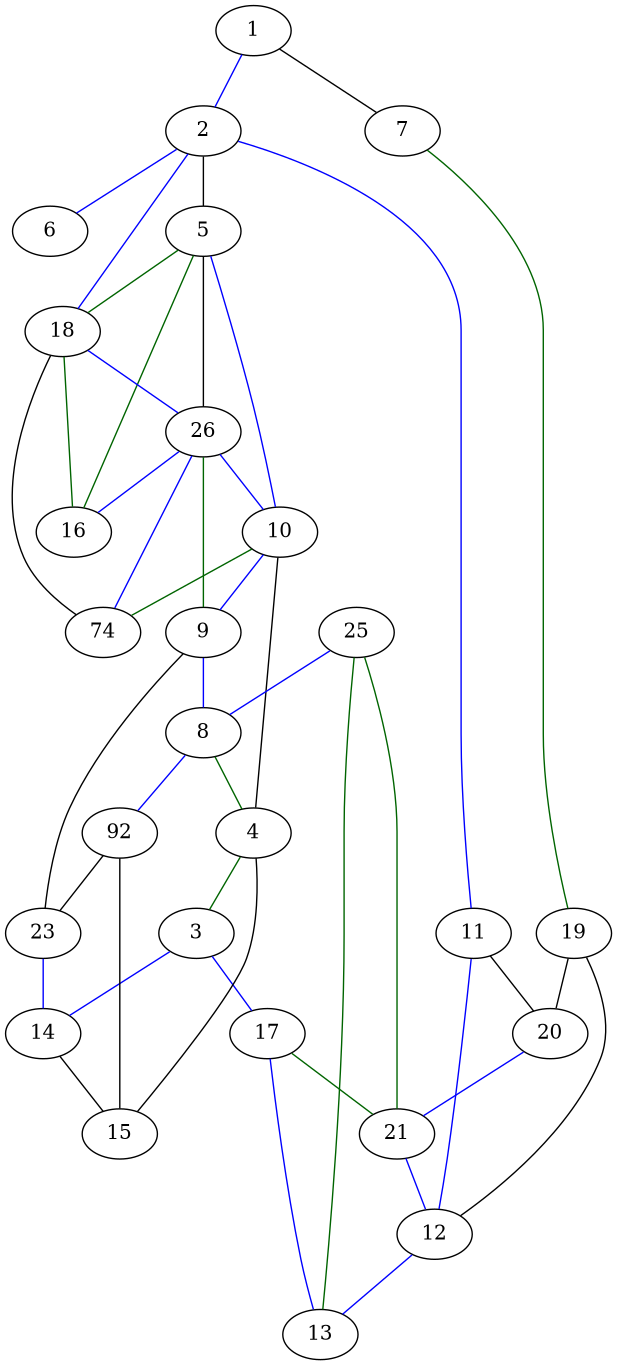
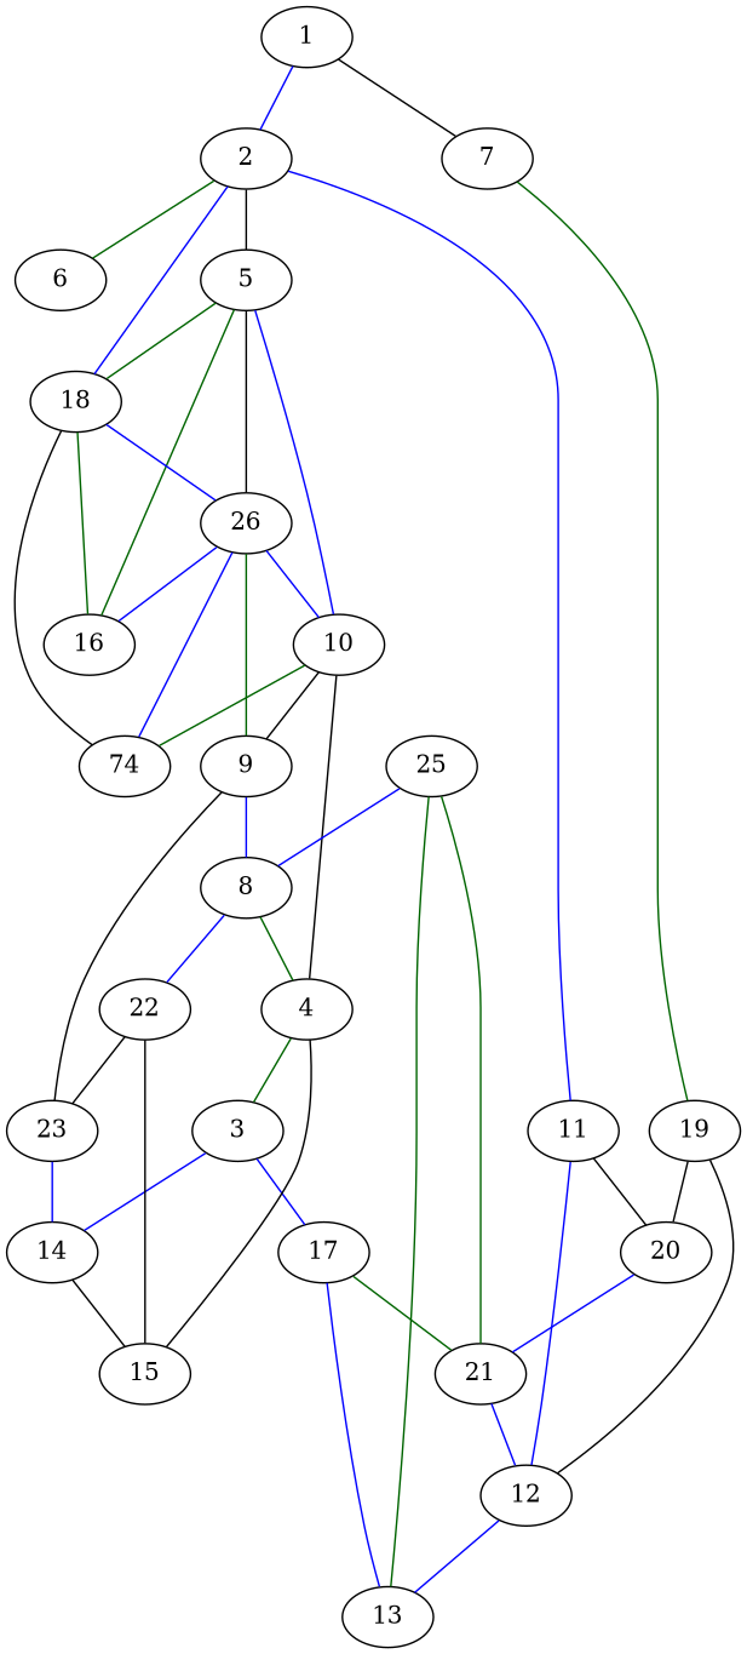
  graph {
    node [aaLength=2 sequence=LNKLLELWPHIQEYQDLALKHG type=1]
    edge [color=blue distance0=10.0 frequency=1 type0=2]
    1 [aaLength=22 type=0]
    2 [aaLength=13 sequence=GGKLLQVLLITGL type=0]
    7 [aaLength=13 sequence=GGKLLQVLLITGL type=0]
    6 [aaLength=22 type=0]
    11 [sequence=VL]
    5 [aaLength=8 sequence=KYVMEHGT type=0]
    18 [sequence=PV]
    19 [sequence=VL]
    12 [sequence=VD]
    20 [sequence=VD]
    13 [aaLength=8 sequence=YELKSINI]
    21 [aaLength=8 sequence=YELKSINI]
    3 [aaLength=10 sequence=PVIIAKYRQV type=0]
    14 [aaLength=7 sequence=IFAIYRG]
    17 [sequence=FS]
    15 [aaLength=8 sequence=IEAIYRLE]
    4 [aaLength=19 sequence=PKDLEFYYDKWERKWYSDG type=0]
    16 [aaLength=4 sequence=KIY]
    26 [sequence=PV]
    10 [aaLength=8 sequence=KYVMEHGT type=0]
    9 [aaLength=19 sequence=PKDLEFYYDKWERKWYSDG type=0]
    n22 [aaLength=4 label=74 sequence=KIY]
    8 [aaLength=9 sequence=PVIIAKYRQ type=0]
-   22 [aaLength=7 sequence=IFAIYRG label=92]
+   22 [aaLength=7 sequence=IFAIYRG]
    23 [aaLength=8 sequence=IEAIYRLE]
    25 [sequence=FS]
    1 -- 2 [distance0=32.60769 type0=3]
    1 -- 7 [color=black distance0=31.45603]
-   2 -- 6 [distance0=31.37677]
+   2 -- 6 [color=darkgreen distance0=31.37677]
    2 -- 11 [distance0=1.0 type0=4]
    2 -- 5 [color=black distance0=33.47642]
    2 -- 18 [distance0=9.0 type0=4]
    7 -- 19 [color=darkgreen distance0=1.0 type0=4]
    11 -- 12 [distance1=8.0 frequency=2 type1=4]
    11 -- 20 [color=black type0=3]
    5 -- 18 [color=darkgreen distance0=32.83545 type0=1]
    5 -- 16 [color=darkgreen distance0=0.0 type0=5]
    5 -- 26 [color=black distance0=32.83545]
    18 -- 26 [distance0=0.0 type0=1]
    19 -- 12 [color=black]
    19 -- 20 [color=black distance1=8.0 frequency=2 type0=3 type1=4]
    12 -- 13 [distance0=7.0 distance1=5.0 frequency=2 type1=4]
    20 -- 21 [distance0=7.0 distance1=5.0 frequency=2 type0=3 type1=4]
    21 -- 12 [distance0=7.0]
    3 -- 14 [distance0=2.0 type0=4]
    3 -- 17 [distance0=44.26442 type0=3]
    14 -- 15 [color=black distance0=9.0 distance1=2.0 frequency=2 type1=4]
    17 -- 13 [distance0=13.0]
    17 -- 21 [color=darkgreen distance0=13.0 type0=3]
    4 -- 3 [color=darkgreen distance0=30.33722 type0=1]
    4 -- 15 [color=black distance0=36.44309 type0=3]
    16 -- 18 [color=darkgreen]
    26 -- 16
    26 -- 10 [distance0=0.0 type0=5]
    10 -- 5 [distance0=44.82576]
    10 -- 4 [color=black distance0=56.17526 type0=3]
-   10 -- 9 [distance0=33.52737 type0=1]
+   10 -- 9 [color=black distance0=33.52737 type0=1]
    10 -- n22 [color=darkgreen distance0=0.0 type0=5]
    9 -- 26 [color=darkgreen distance0=9.0 type0=4]
    9 -- 8 [distance0=30.33847 type0=1]
    n22 -- 18 [color=black]
    n22 -- 26 [type0=3]
    8 -- 4 [color=darkgreen distance0=46.94494 type0=3]
    8 -- 22 [distance0=3.0 type0=4]
    22 -- 15 [color=black distance0=9.0]
    22 -- 23 [color=black distance0=9.0 distance1=2.0 frequency=2 type0=3 type1=4]
    23 -- 14 [distance0=9.0]
    23 -- 9 [color=black distance0=0.0 type0=5]
    25 -- 13 [color=darkgreen distance0=13.0]
    25 -- 21 [color=darkgreen distance0=13.0 type0=3]
    25 -- 8 [distance0=6.0 type0=4]
  }
